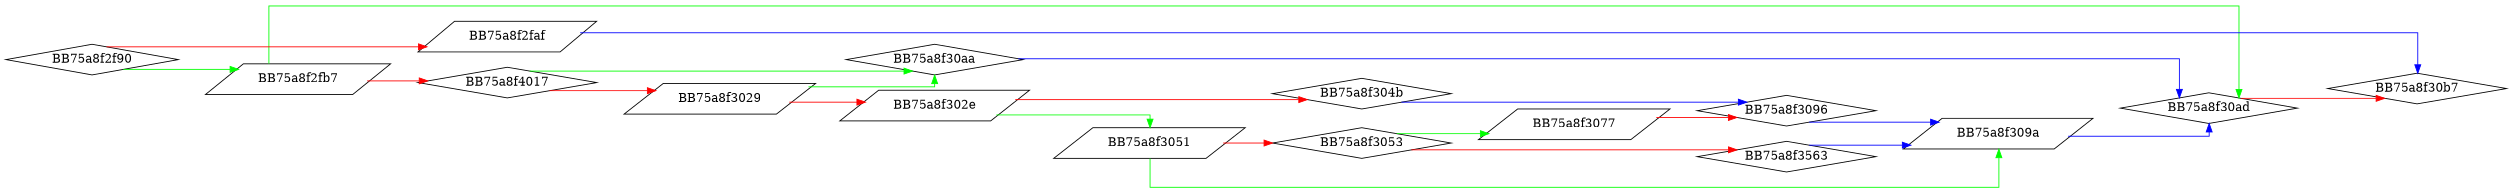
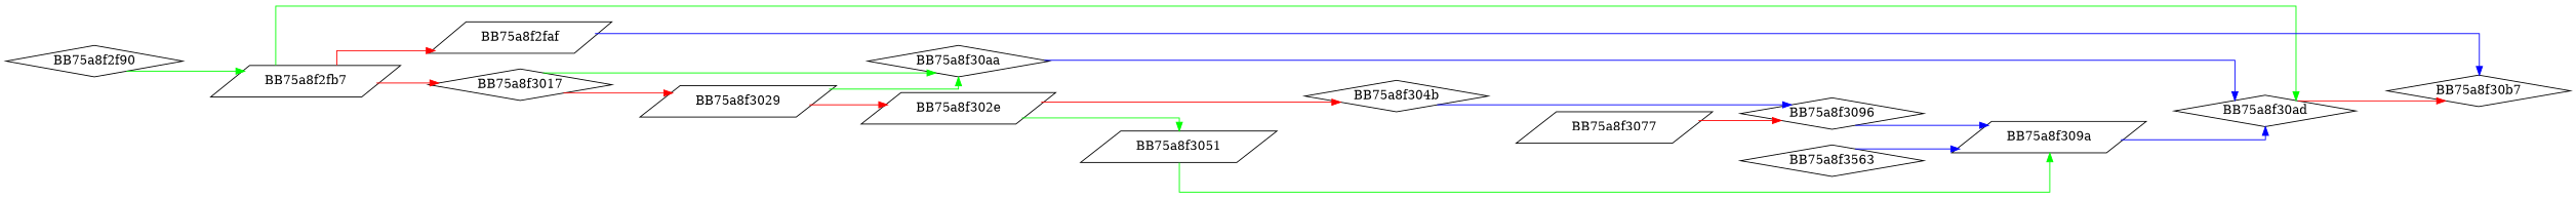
  digraph {
    rankdir=LR
    splines=ortho
    node [shape=diamond]
    edge [color=red]
    BB75a8f2fb7 [shape=parallelogram]
    BB75a8f2f90
    BB75a8f2faf [shape=parallelogram]
    BB75a8f30ad
-   BB75a8f3017 [label=BB75a8f4017]
+   BB75a8f3017
    BB75a8f30b7
    BB75a8f30aa
    BB75a8f3029 [shape=parallelogram]
    BB75a8f302e [shape=parallelogram]
    BB75a8f3051 [shape=parallelogram]
    BB75a8f304b
    BB75a8f309a [shape=parallelogram]
-   BB75a8f3053
    BB75a8f3096
    BB75a8f3077 [shape=parallelogram]
    n16 [label=BB75a8f3563]
    BB75a8f2fb7 -> BB75a8f30ad [color=green]
    BB75a8f2fb7 -> BB75a8f3017
    BB75a8f2f90 -> BB75a8f2fb7 [color=green]
-   BB75a8f2f90 -> BB75a8f2faf
+   BB75a8f2fb7 -> BB75a8f2faf
    BB75a8f2faf -> BB75a8f30b7 [color=blue]
    BB75a8f30ad -> BB75a8f30b7
    BB75a8f3017 -> BB75a8f30aa [color=green]
    BB75a8f3017 -> BB75a8f3029
    BB75a8f30aa -> BB75a8f30ad [color=blue]
    BB75a8f3029 -> BB75a8f30aa [color=green]
    BB75a8f3029 -> BB75a8f302e
    BB75a8f302e -> BB75a8f3051 [color=green]
    BB75a8f302e -> BB75a8f304b
    BB75a8f3051 -> BB75a8f309a [color=green]
-   BB75a8f3051 -> BB75a8f3053
    BB75a8f304b -> BB75a8f3096 [color=blue]
    BB75a8f309a -> BB75a8f30ad [color=blue]
-   BB75a8f3053 -> BB75a8f3077 [color=green]
-   BB75a8f3053 -> n16
    BB75a8f3096 -> BB75a8f309a [color=blue]
    BB75a8f3077 -> BB75a8f3096
    n16 -> BB75a8f309a [color=blue]
  }
